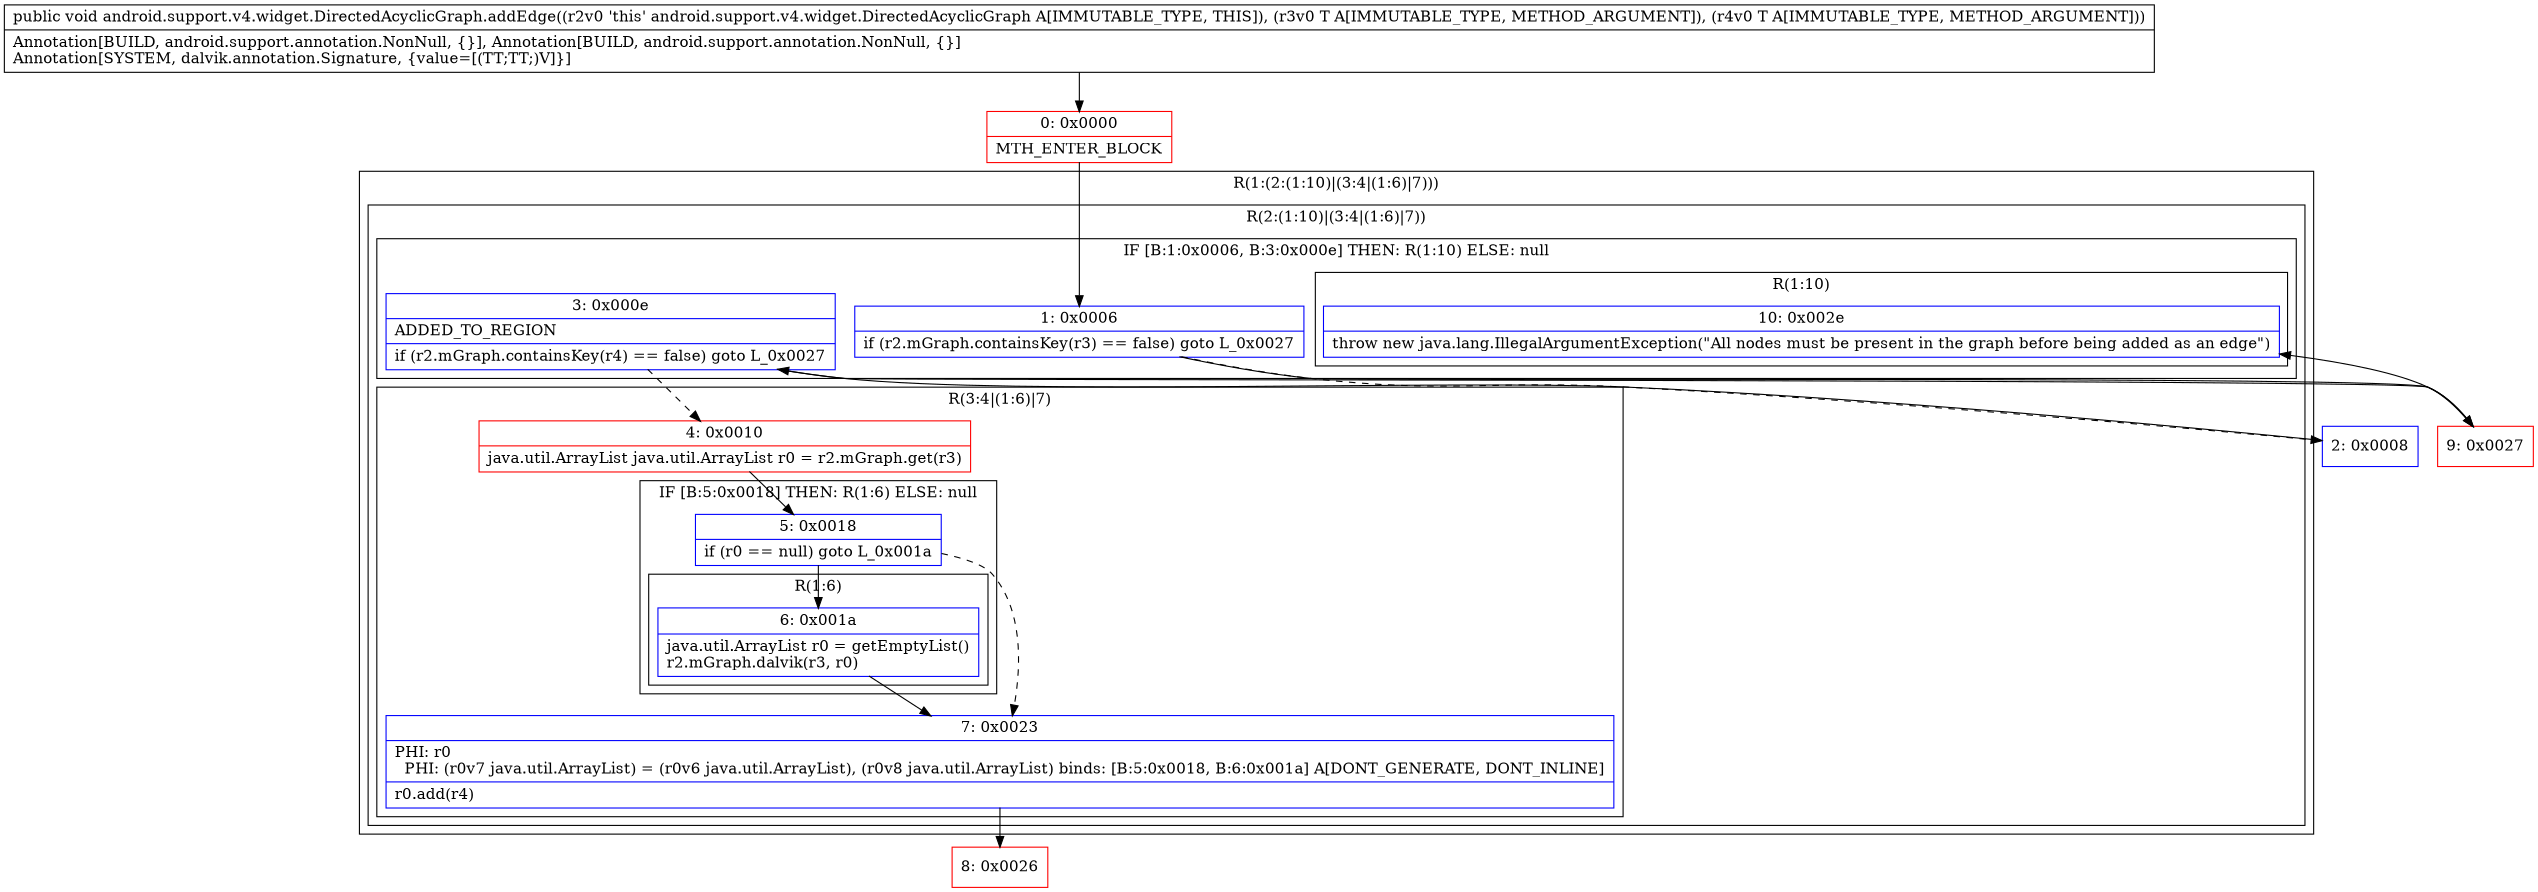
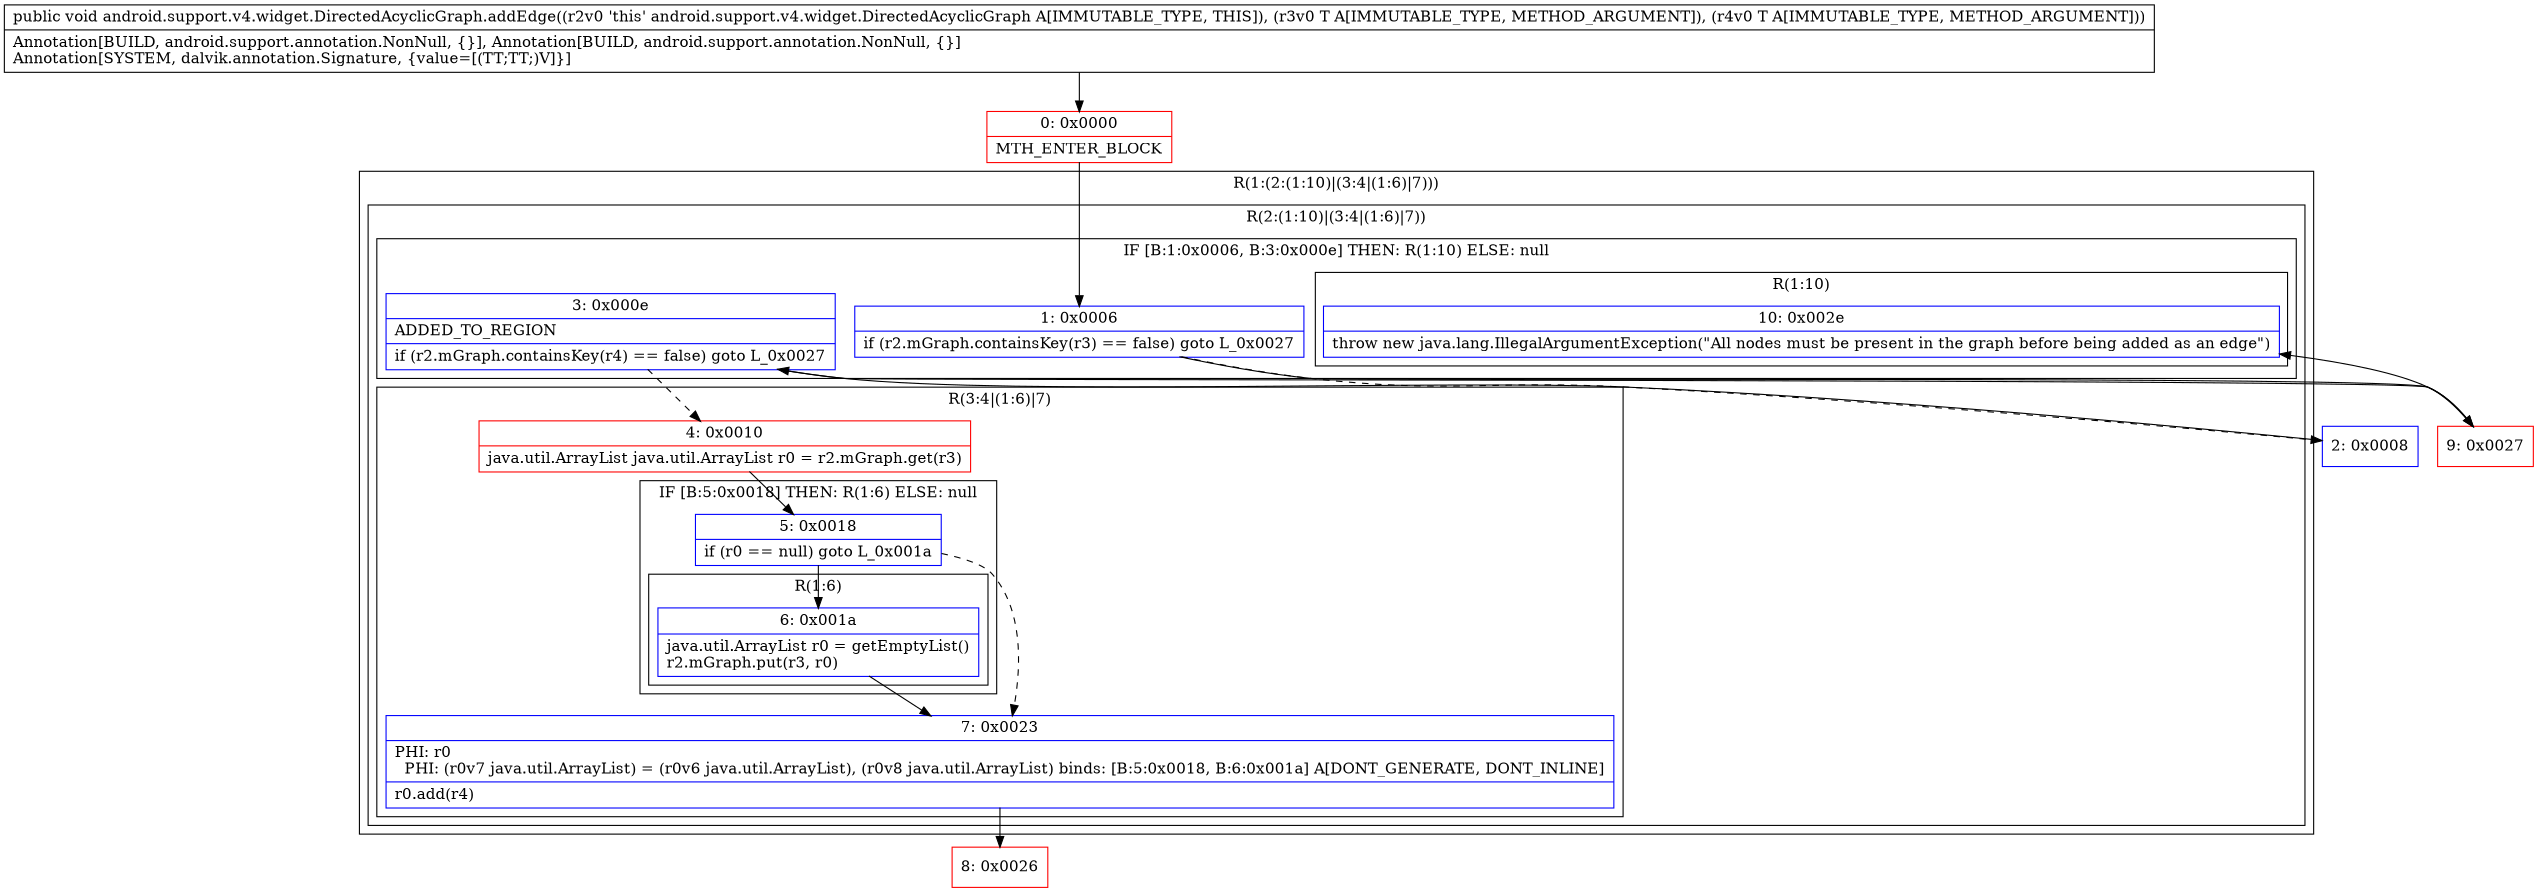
  digraph {
    node [color=blue shape=record]
    n1 [label="{10\:\ 0x002e|throw new java.lang.IllegalArgumentException(\"All nodes must be present in the graph before being added as an edge\")\l}"]
    n2 [label="{1\:\ 0x0006|if (r2.mGraph.containsKey(r3) == false) goto L_0x0027\l}"]
    n3 [label="{3\:\ 0x000e|ADDED_TO_REGION\l|if (r2.mGraph.containsKey(r4) == false) goto L_0x0027\l}"]
-   n4 [label="{6\:\ 0x001a|java.util.ArrayList r0 = getEmptyList()\lr2.mGraph.dalvik(r3, r0)\l}"]
+   n4 [label="{6\:\ 0x001a|java.util.ArrayList r0 = getEmptyList()\lr2.mGraph.put(r3, r0)\l}"]
    n5 [label="{5\:\ 0x0018|if (r0 == null) goto L_0x001a\l}"]
    n6 [color=red label="{4\:\ 0x0010|java.util.ArrayList java.util.ArrayList r0 = r2.mGraph.get(r3)\l}"]
    n7 [label="{7\:\ 0x0023|PHI: r0 \l  PHI: (r0v7 java.util.ArrayList) = (r0v6 java.util.ArrayList), (r0v8 java.util.ArrayList) binds: [B:5:0x0018, B:6:0x001a] A[DONT_GENERATE, DONT_INLINE]\l|r0.add(r4)\l}"]
    n8 [label="{2\:\ 0x0008}"]
    n9 [color=red label="{9\:\ 0x0027}"]
    n10 [color=red label="{8\:\ 0x0026}"]
    n11 [color=red label="{0\:\ 0x0000|MTH_ENTER_BLOCK\l}"]
    n12 [label="{public void android.support.v4.widget.DirectedAcyclicGraph.addEdge((r2v0 'this' android.support.v4.widget.DirectedAcyclicGraph A[IMMUTABLE_TYPE, THIS]), (r3v0 T A[IMMUTABLE_TYPE, METHOD_ARGUMENT]), (r4v0 T A[IMMUTABLE_TYPE, METHOD_ARGUMENT]))  | Annotation[BUILD, android.support.annotation.NonNull, \{\}], Annotation[BUILD, android.support.annotation.NonNull, \{\}]\lAnnotation[SYSTEM, dalvik.annotation.Signature, \{value=[(TT;TT;)V]\}]\l}" color=""]
    subgraph cluster_1 {
      label="R(1:(2:(1:10)|(3:4|(1:6)|7)))"
      subgraph cluster_2 {
        label="R(2:(1:10)|(3:4|(1:6)|7))"
        subgraph cluster_3 {
          label="IF [B:1:0x0006, B:3:0x000e] THEN: R(1:10) ELSE: null"
          n2
          n3
          subgraph cluster_4 {
            label="R(1:10)"
            n1
          }
        }
        subgraph cluster_5 {
          label="R(3:4|(1:6)|7)"
          n6
          n7
          subgraph cluster_6 {
            label="IF [B:5:0x0018] THEN: R(1:6) ELSE: null"
            n5
            subgraph cluster_7 {
              label="R(1:6)"
              n4
            }
          }
        }
      }
    }
    n2 -> n8 [style=dashed]
    n2 -> n9
    n3 -> n6 [style=dashed]
    n3 -> n9
    n4 -> n7
    n5 -> n4
    n5 -> n7 [style=dashed]
    n6 -> n5
    n7 -> n10
    n8 -> n3
    n9 -> n1
    n11 -> n2
    n12 -> n11
  }
